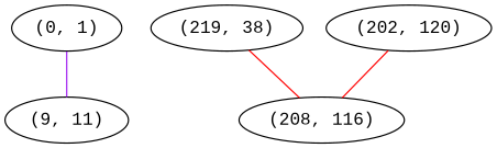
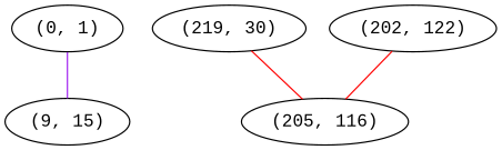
  graph {
    fontname="Liberation Mono"
    node [fontname="Liberation Mono"]
    edge [color=red fontname="Liberation Mono" weight=1]
    n1 [label="(0, 1)"]
-   "(9, 11)"
-   "(219, 38)"
-   "(208, 116)"
-   "(202, 122)" [label="(202, 120)"]
+   "(9, 11)" [label="(9, 15)"]
+   "(219, 38)" [label="(219, 30)"]
+   "(208, 116)" [label="(205, 116)"]
+   "(202, 122)"
    n1 -- "(9, 11)" [color=purple weight=4]
    "(219, 38)" -- "(208, 116)"
    "(202, 122)" -- "(208, 116)"
  }
